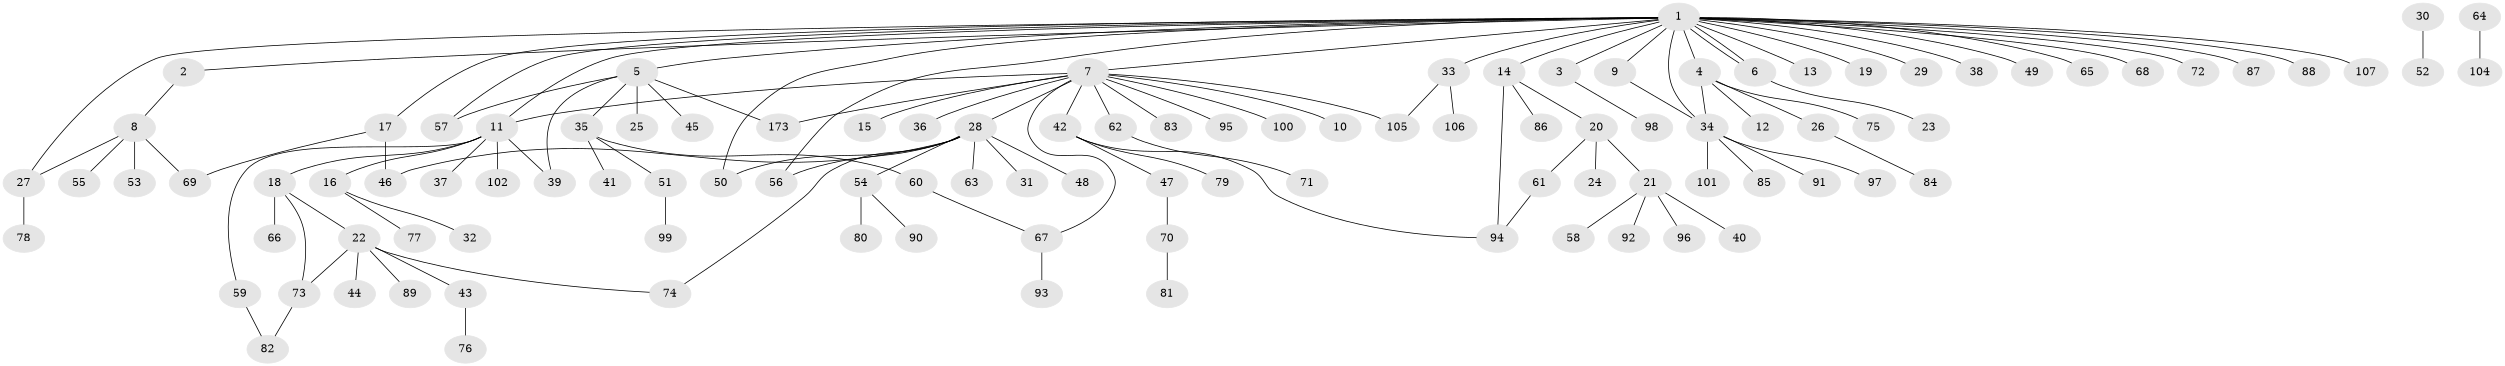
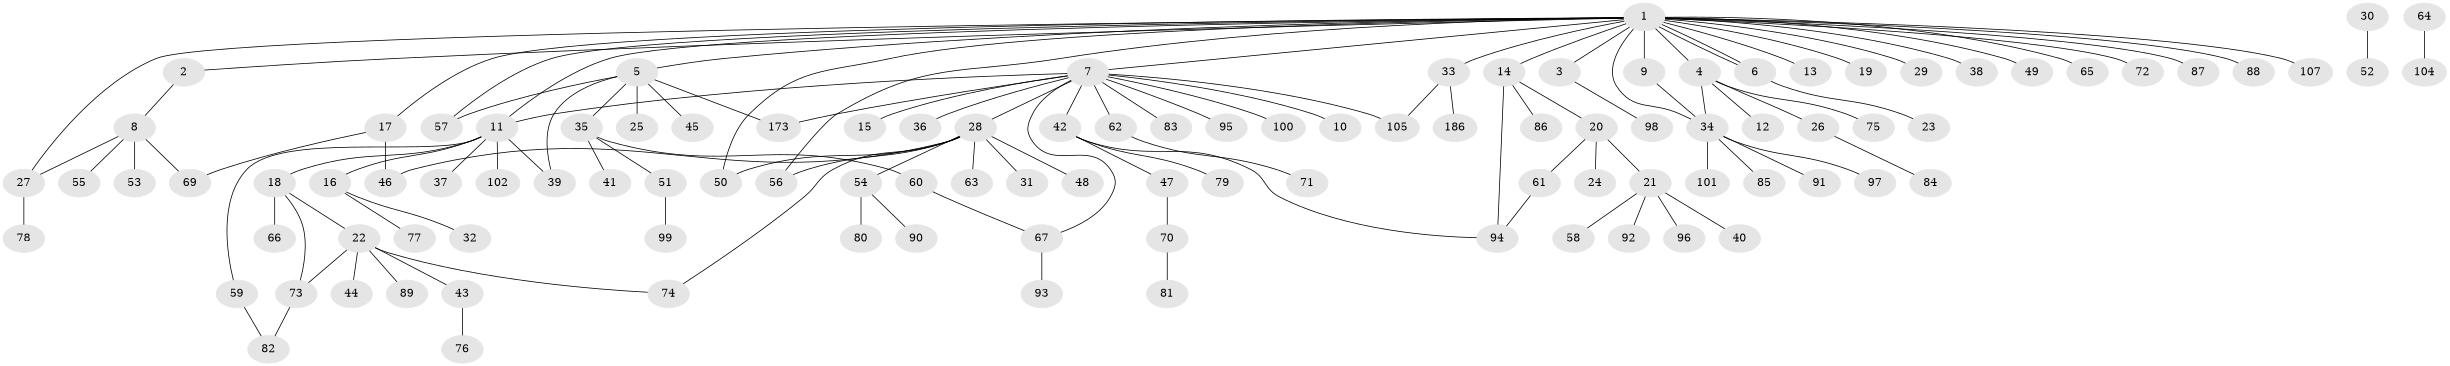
  graph {
    node [color=gray90 style=filled]
    1
    2
    3
    4
    5
    6
    7
    9
    11
    13
    14
    17
    19
    27
    29
    33
    34
    38
    49
    50
    56
    57
    65
-   68
    72
    87
    88
    107
    8
    98
    12
    26
    75
    25
    35
    39
    45
    n38 [label=173]
    23
    10
    15
    28
    36
    42
    62
    67
    83
    95
    100
    105
    16
    18
    37
    59
    102
    20
    86
    94
    69
    46
    78
    30
    52
-   106
+   106 [label=186]
    85
    91
    97
    101
    64
    104
    53
    55
    84
    41
    51
    60
    74
    31
    48
    54
    63
    47
    79
    71
    93
    32
    77
    22
    66
    73
    82
    21
    24
    61
    43
    44
    89
    40
    58
    92
    96
    76
    80
    90
    99
    70
    81
    1 -- 2
    1 -- 3
    1 -- 4
    1 -- 5
    1 -- 6
    1 -- 6
    1 -- 7
    1 -- 9
    1 -- 11
    1 -- 13
    1 -- 14
    1 -- 17
    1 -- 19
    1 -- 27
    1 -- 29
    1 -- 33
    1 -- 34
    1 -- 38
    1 -- 49
    1 -- 50
    1 -- 56
    1 -- 57
    1 -- 65
-   1 -- 68
    1 -- 72
    1 -- 87
    1 -- 88
    1 -- 107
    2 -- 8
    3 -- 98
    4 -- 34
    4 -- 12
    4 -- 26
    4 -- 75
    5 -- 57
    5 -- 25
    5 -- 35
    5 -- 39
    5 -- 45
    5 -- n38
    6 -- 23
    7 -- 11
    7 -- n38
    7 -- 10
    7 -- 15
    7 -- 28
    7 -- 36
    7 -- 42
    7 -- 62
    7 -- 67
    7 -- 83
    7 -- 95
    7 -- 100
    7 -- 105
    9 -- 34
    11 -- 39
    11 -- 16
    11 -- 18
    11 -- 37
    11 -- 59
    11 -- 102
    14 -- 20
    14 -- 86
    14 -- 94
    17 -- 69
    17 -- 46
    27 -- 78
    33 -- 105
    33 -- 106
    34 -- 85
    34 -- 91
    34 -- 97
    34 -- 101
    8 -- 27
    8 -- 69
    8 -- 53
    8 -- 55
    26 -- 84
    35 -- 41
    35 -- 51
    35 -- 60
    28 -- 50
    28 -- 56
    28 -- 46
    28 -- 74
    28 -- 31
    28 -- 48
    28 -- 54
    28 -- 63
    42 -- 94
    42 -- 47
    42 -- 79
    62 -- 71
    67 -- 93
    16 -- 32
    16 -- 77
    18 -- 22
    18 -- 66
    18 -- 73
    59 -- 82
    20 -- 21
    20 -- 24
    20 -- 61
    30 -- 52
    64 -- 104
    51 -- 99
    60 -- 67
    54 -- 80
    54 -- 90
    47 -- 70
    22 -- 74
    22 -- 73
    22 -- 43
    22 -- 44
    22 -- 89
    73 -- 82
    21 -- 40
    21 -- 58
    21 -- 92
    21 -- 96
    61 -- 94
    43 -- 76
    70 -- 81
  }
